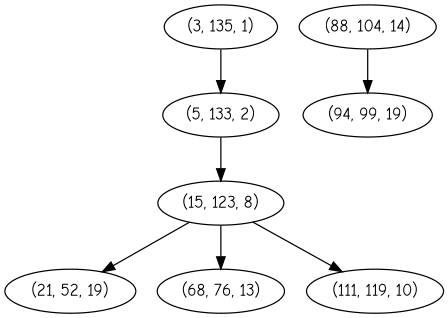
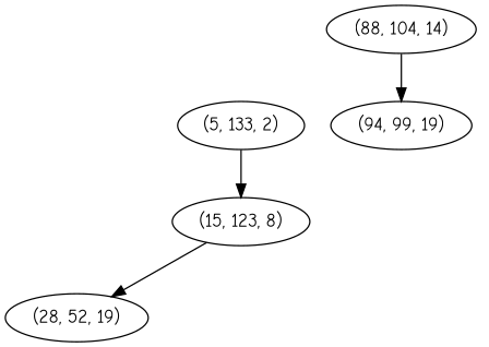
  digraph {
    fontname="Comic Neue"
    node [fontname="Comic Neue"]
    edge [fontname="Comic Neue"]
-   "(3, 135, 1)"
    "(5, 133, 2)"
    "(15, 123, 8)"
-   "(28, 52, 19)" [label="(21, 52, 19)"]
-   "(68, 76, 13)"
-   "(111, 119, 10)"
+   "(28, 52, 19)"
    "(88, 104, 14)"
    "(94, 99, 19)"
-   "(3, 135, 1)" -> "(5, 133, 2)"
    "(5, 133, 2)" -> "(15, 123, 8)"
    "(15, 123, 8)" -> "(28, 52, 19)"
-   "(15, 123, 8)" -> "(68, 76, 13)"
-   "(15, 123, 8)" -> "(111, 119, 10)"
    "(88, 104, 14)" -> "(94, 99, 19)"
  }
